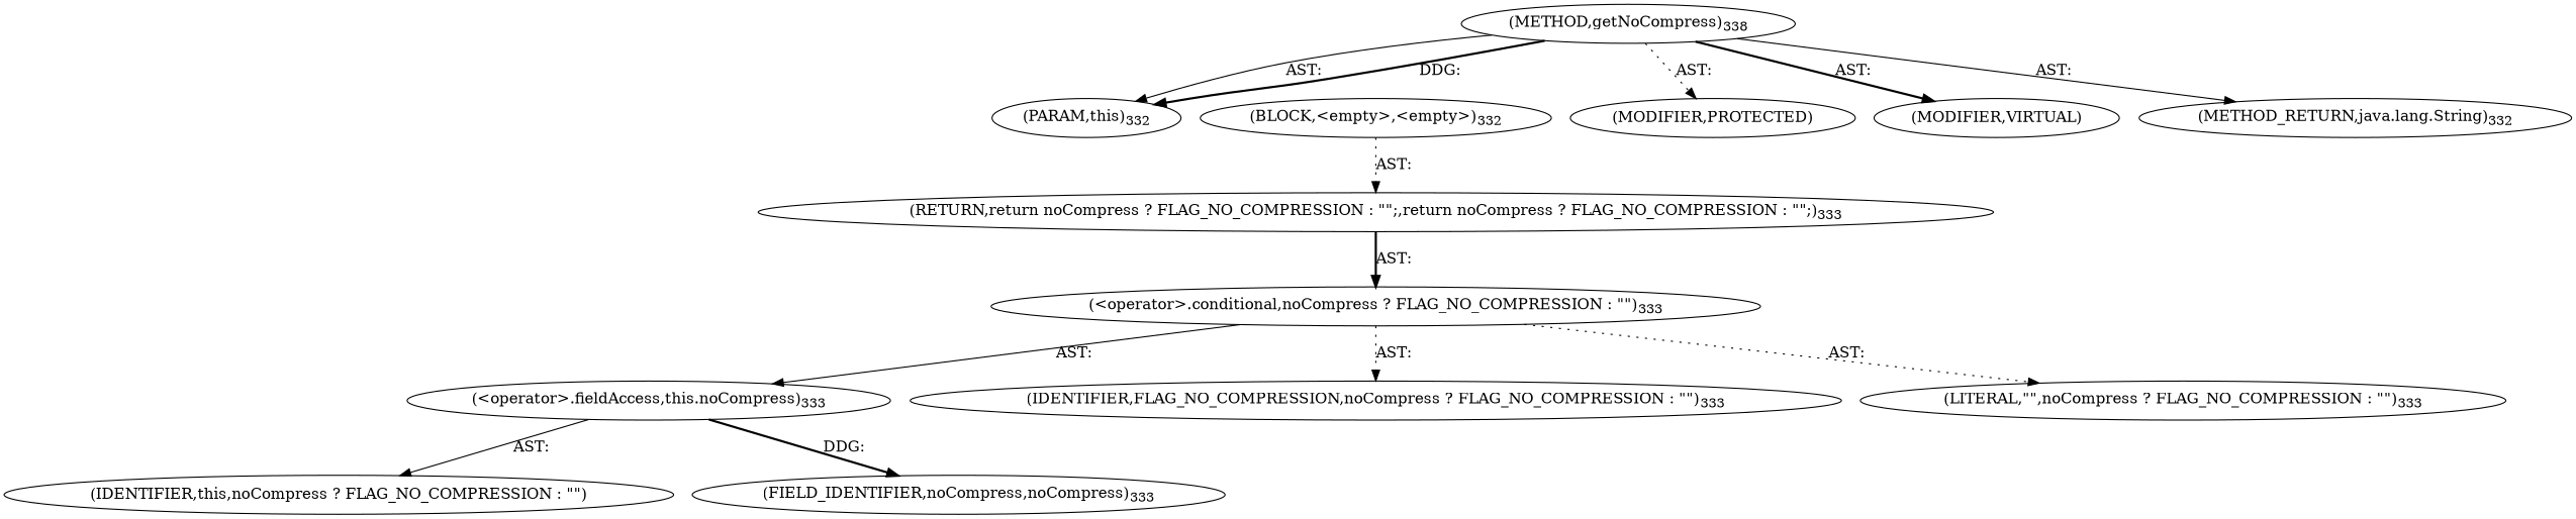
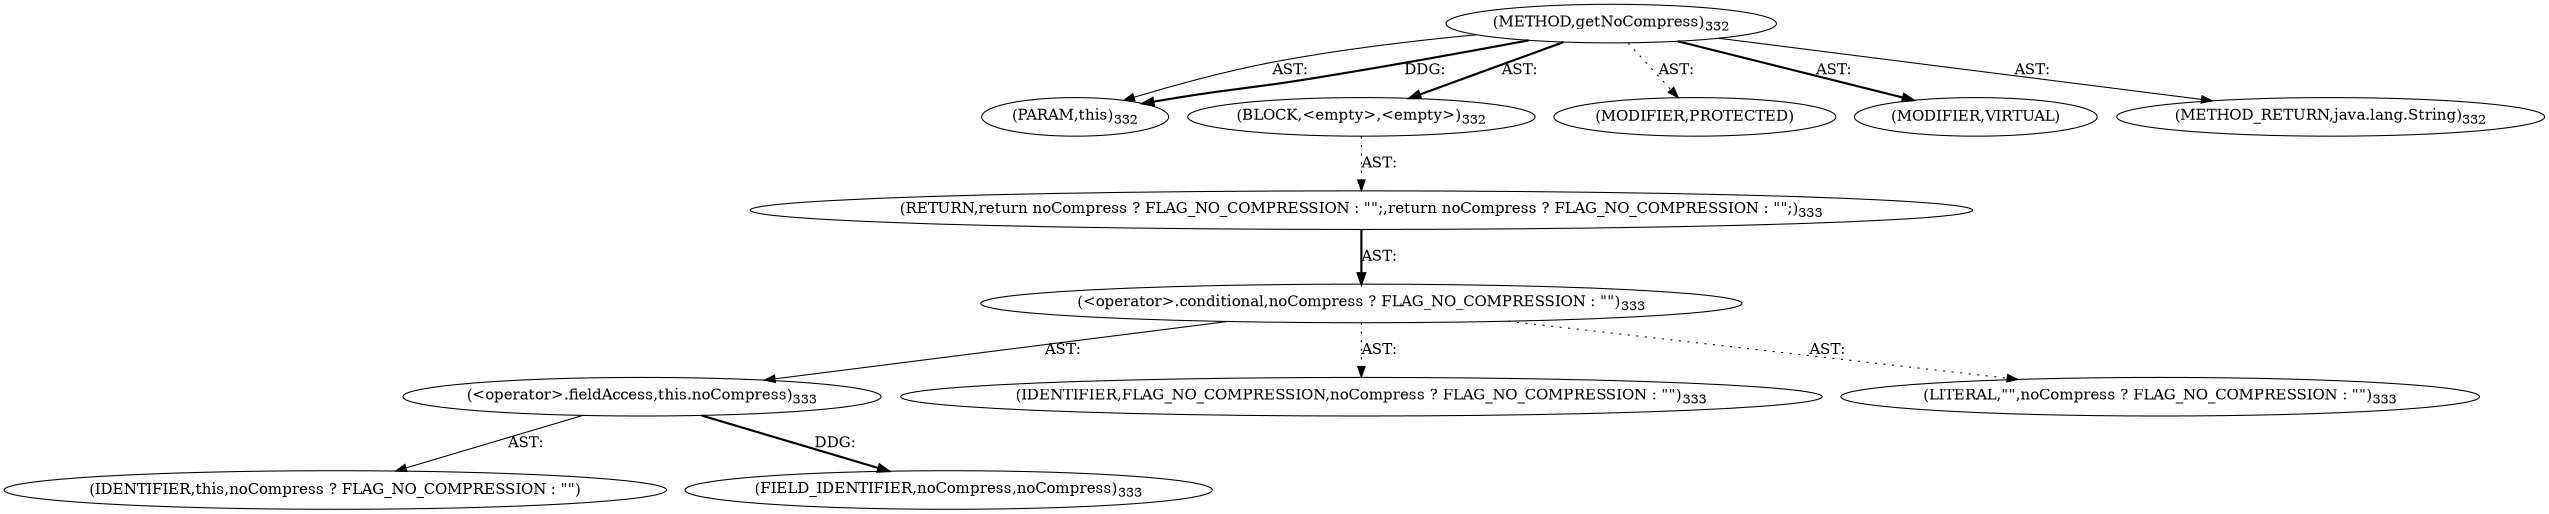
  digraph {
    edge [style=bold]
-   n1 [label=<(METHOD,getNoCompress)<SUB>338</SUB>>]
+   n1 [label=<(METHOD,getNoCompress)<SUB>332</SUB>>]
    n2 [label=<(PARAM,this)<SUB>332</SUB>>]
    n3 [label=<(BLOCK,&lt;empty&gt;,&lt;empty&gt;)<SUB>332</SUB>>]
    n4 [label=<(MODIFIER,PROTECTED)>]
    n5 [label=<(MODIFIER,VIRTUAL)>]
    n6 [label=<(METHOD_RETURN,java.lang.String)<SUB>332</SUB>>]
    n7 [label=<(RETURN,return noCompress ? FLAG_NO_COMPRESSION : &quot;&quot;;,return noCompress ? FLAG_NO_COMPRESSION : &quot;&quot;;)<SUB>333</SUB>>]
    n8 [label=<(&lt;operator&gt;.conditional,noCompress ? FLAG_NO_COMPRESSION : &quot;&quot;)<SUB>333</SUB>>]
    n9 [label=<(&lt;operator&gt;.fieldAccess,this.noCompress)<SUB>333</SUB>>]
    n10 [label=<(IDENTIFIER,FLAG_NO_COMPRESSION,noCompress ? FLAG_NO_COMPRESSION : &quot;&quot;)<SUB>333</SUB>>]
    n11 [label=<(LITERAL,&quot;&quot;,noCompress ? FLAG_NO_COMPRESSION : &quot;&quot;)<SUB>333</SUB>>]
    n12 [label=<(IDENTIFIER,this,noCompress ? FLAG_NO_COMPRESSION : &quot;&quot;)>]
    n13 [label=<(FIELD_IDENTIFIER,noCompress,noCompress)<SUB>333</SUB>>]
    n1 -> n2 [label="AST: " style=solid]
    n1 -> n2 [label="DDG: "]
+   n1 -> n3 [label="AST: "]
    n1 -> n4 [label="AST: " style=dotted]
    n1 -> n5 [label="AST: "]
    n1 -> n6 [label="AST: " style=solid]
    n3 -> n7 [label="AST: " style=dotted]
    n7 -> n8 [label="AST: "]
    n8 -> n9 [label="AST: " style=solid]
    n8 -> n10 [label="AST: " style=dotted]
    n8 -> n11 [label="AST: " style=dotted]
    n9 -> n12 [label="AST: " style=solid]
    n9 -> n13 [label="DDG: "]
  }
